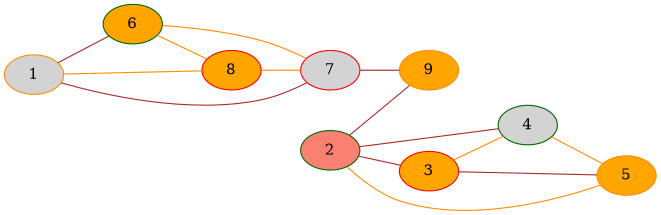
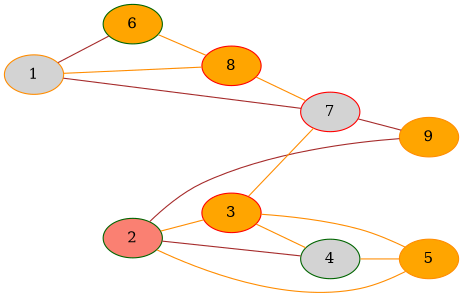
  graph {
    rankdir=LR
    node [aaLength=4 color=darkorange fillcolor=orange style=filled type=0]
    edge [color=brown distance0=21.0 frequency=1 type0=1]
    1 [aaLength=15 fillcolor=lightgrey sequence=SGIALSRLAQERKAW]
    6 [color=darkgreen sequence=GFVA type=1]
    7 [aaLength=7 color=red fillcolor=lightgrey sequence=LMNWECA type=1]
    8 [aaLength=7 color=red sequence=GGLFKLR type=1]
    9 [sequence=PPKC type=1]
    2 [aaLength=3 color=darkgreen fillcolor=salmon sequence=CLS]
    3 [aaLength=13 color=red sequence=ITIKQILLGIQEL]
    4 [aaLength=9 color=darkgreen fillcolor=lightgrey sequence=AQAEAYTIY]
    5 [aaLength=14 sequence=QNRVEYEKRVRAQA]
    1 -- 6
    1 -- 7 [distance0=36.0 type0=2]
    1 -- 8 [color=darkorange distance0=53.0 type0=3]
-   6 -- 7 [color=darkorange distance0=15.0 distance1=0.0 frequency=2 type1=4]
+   3 -- 7 [color=darkorange distance0=15.0 distance1=0.0 frequency=2 type1=4]
    6 -- 8 [color=darkorange distance0=32.0 type0=3]
    7 -- 9 [distance0=34.0 type0=3]
    8 -- 7 [color=darkorange distance0=17.0]
    2 -- 9 [type0=2]
-   2 -- 3 [distance0=14.0 distance1=0.0 frequency=2 type1=4]
+   2 -- 3 [color=darkorange distance0=14.0 distance1=0.0 frequency=2 type1=4]
    2 -- 4 [distance0=36.0 type0=3]
    3 -- 4 [color=darkorange distance0=22.0 distance1=0.0 frequency=2 type0=2 type1=4]
    4 -- 5 [color=darkorange distance0=10.0 distance1=0.0 frequency=2 type1=4]
    5 -- 2 [color=darkorange distance0=46.0 type0=3]
-   5 -- 3 [distance0=32.0 type0=2]
+   5 -- 3 [color=darkorange distance0=32.0 type0=2]
  }
